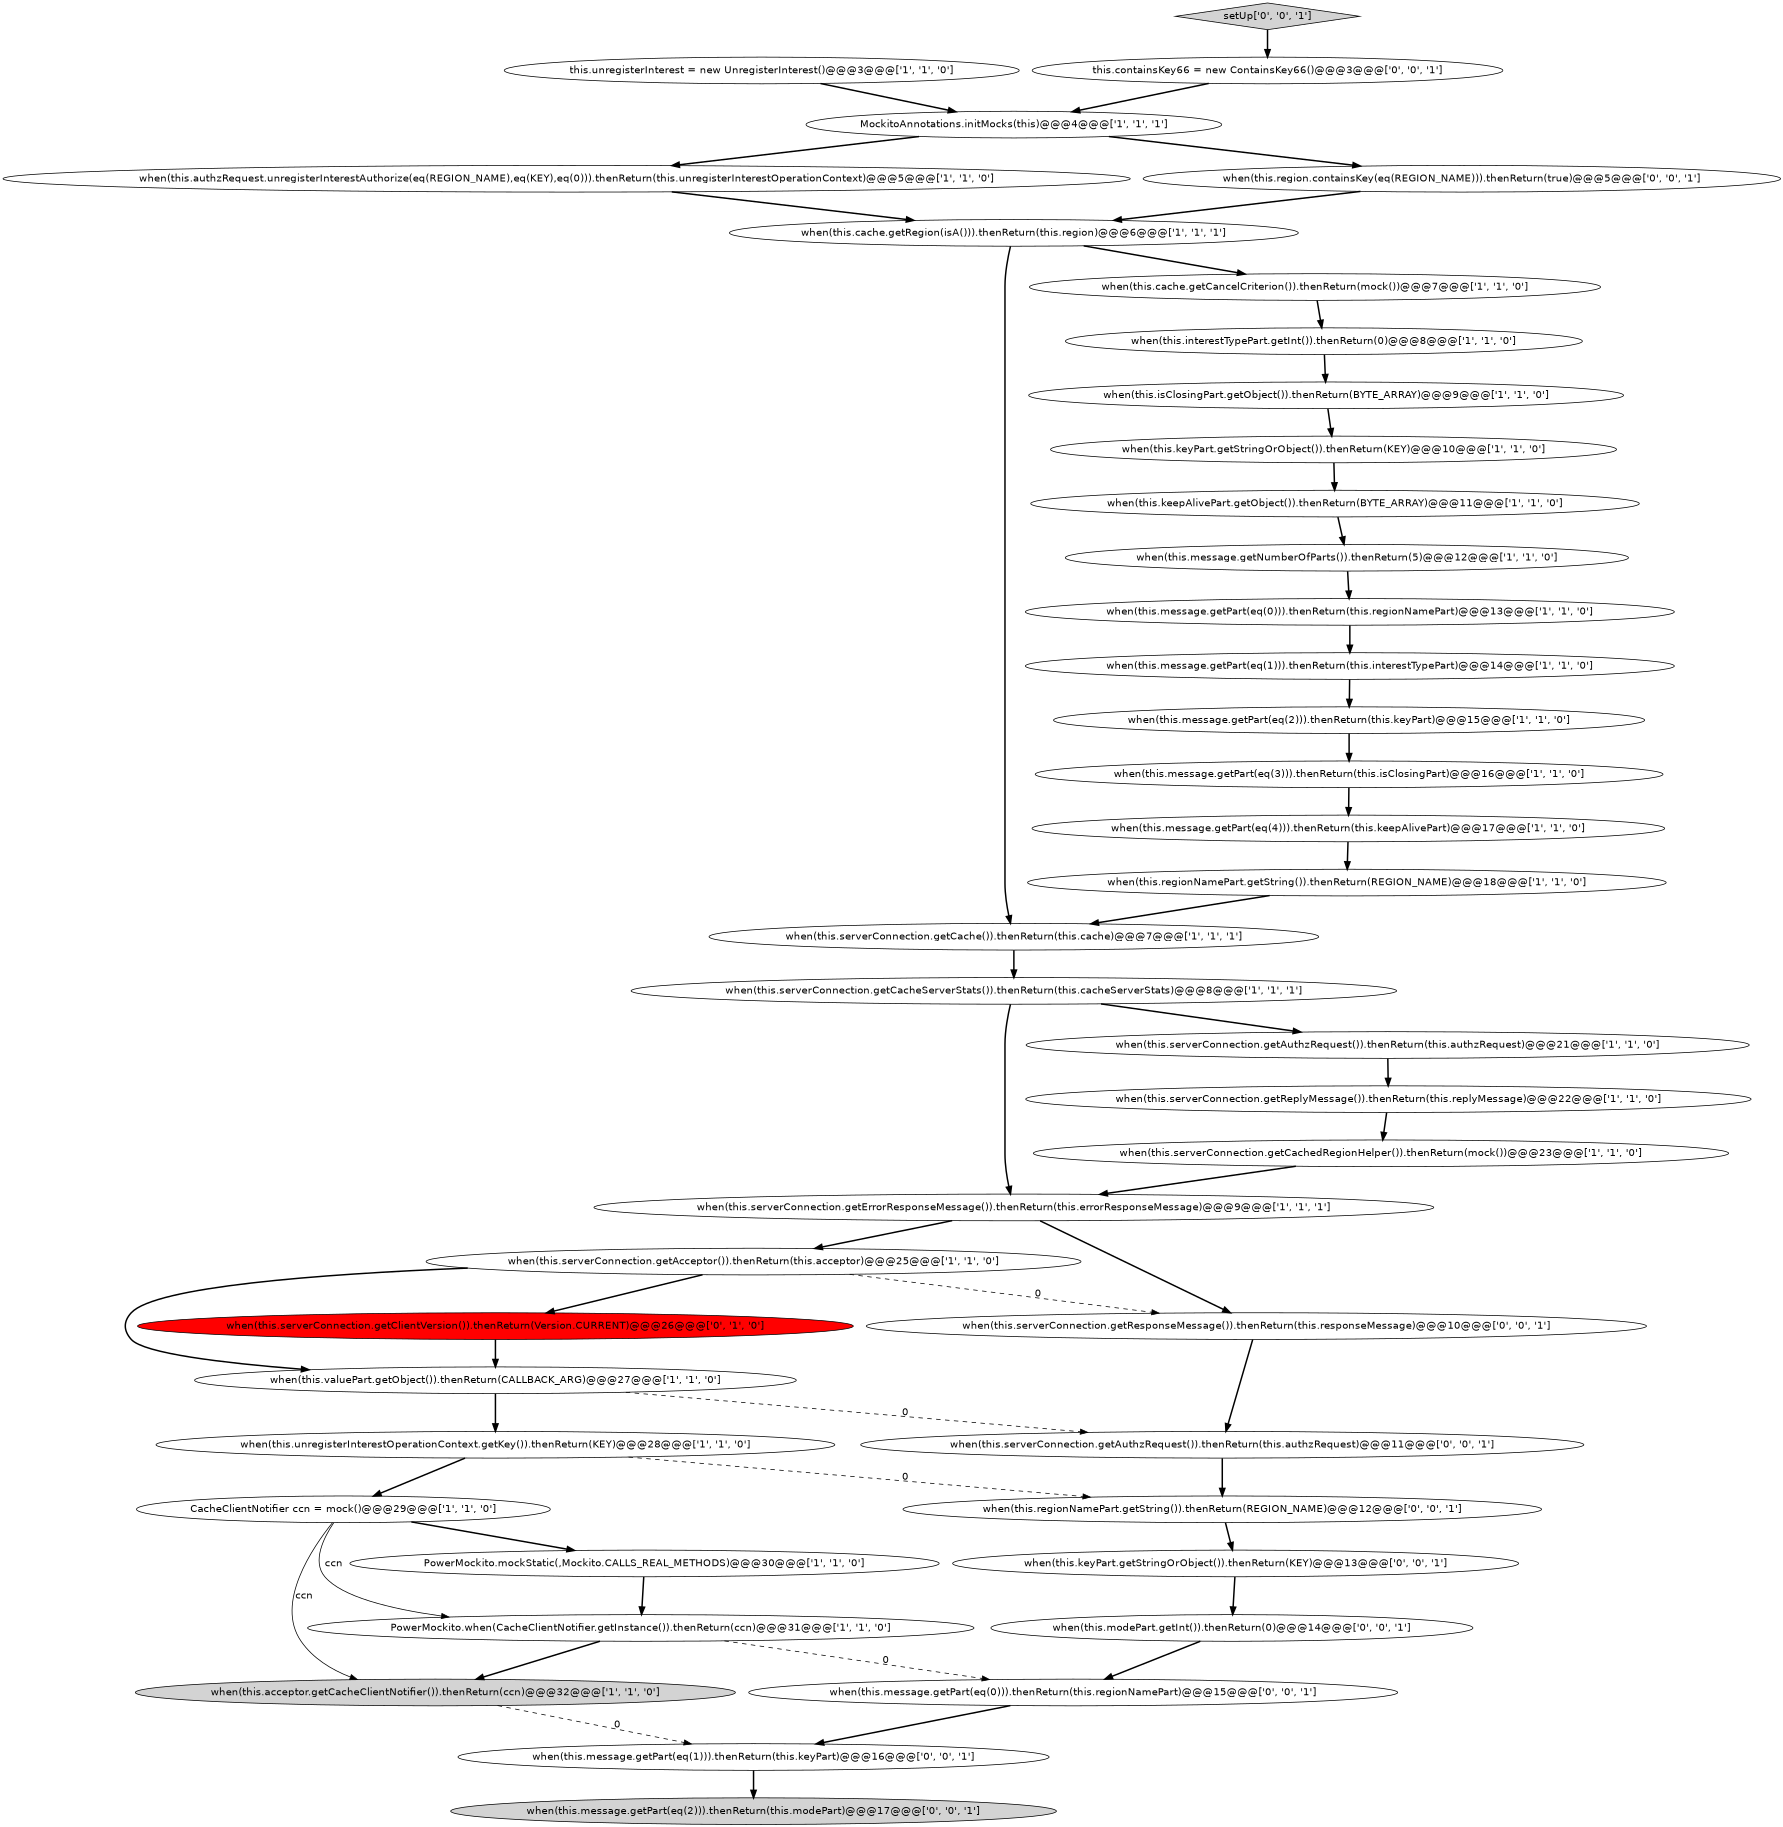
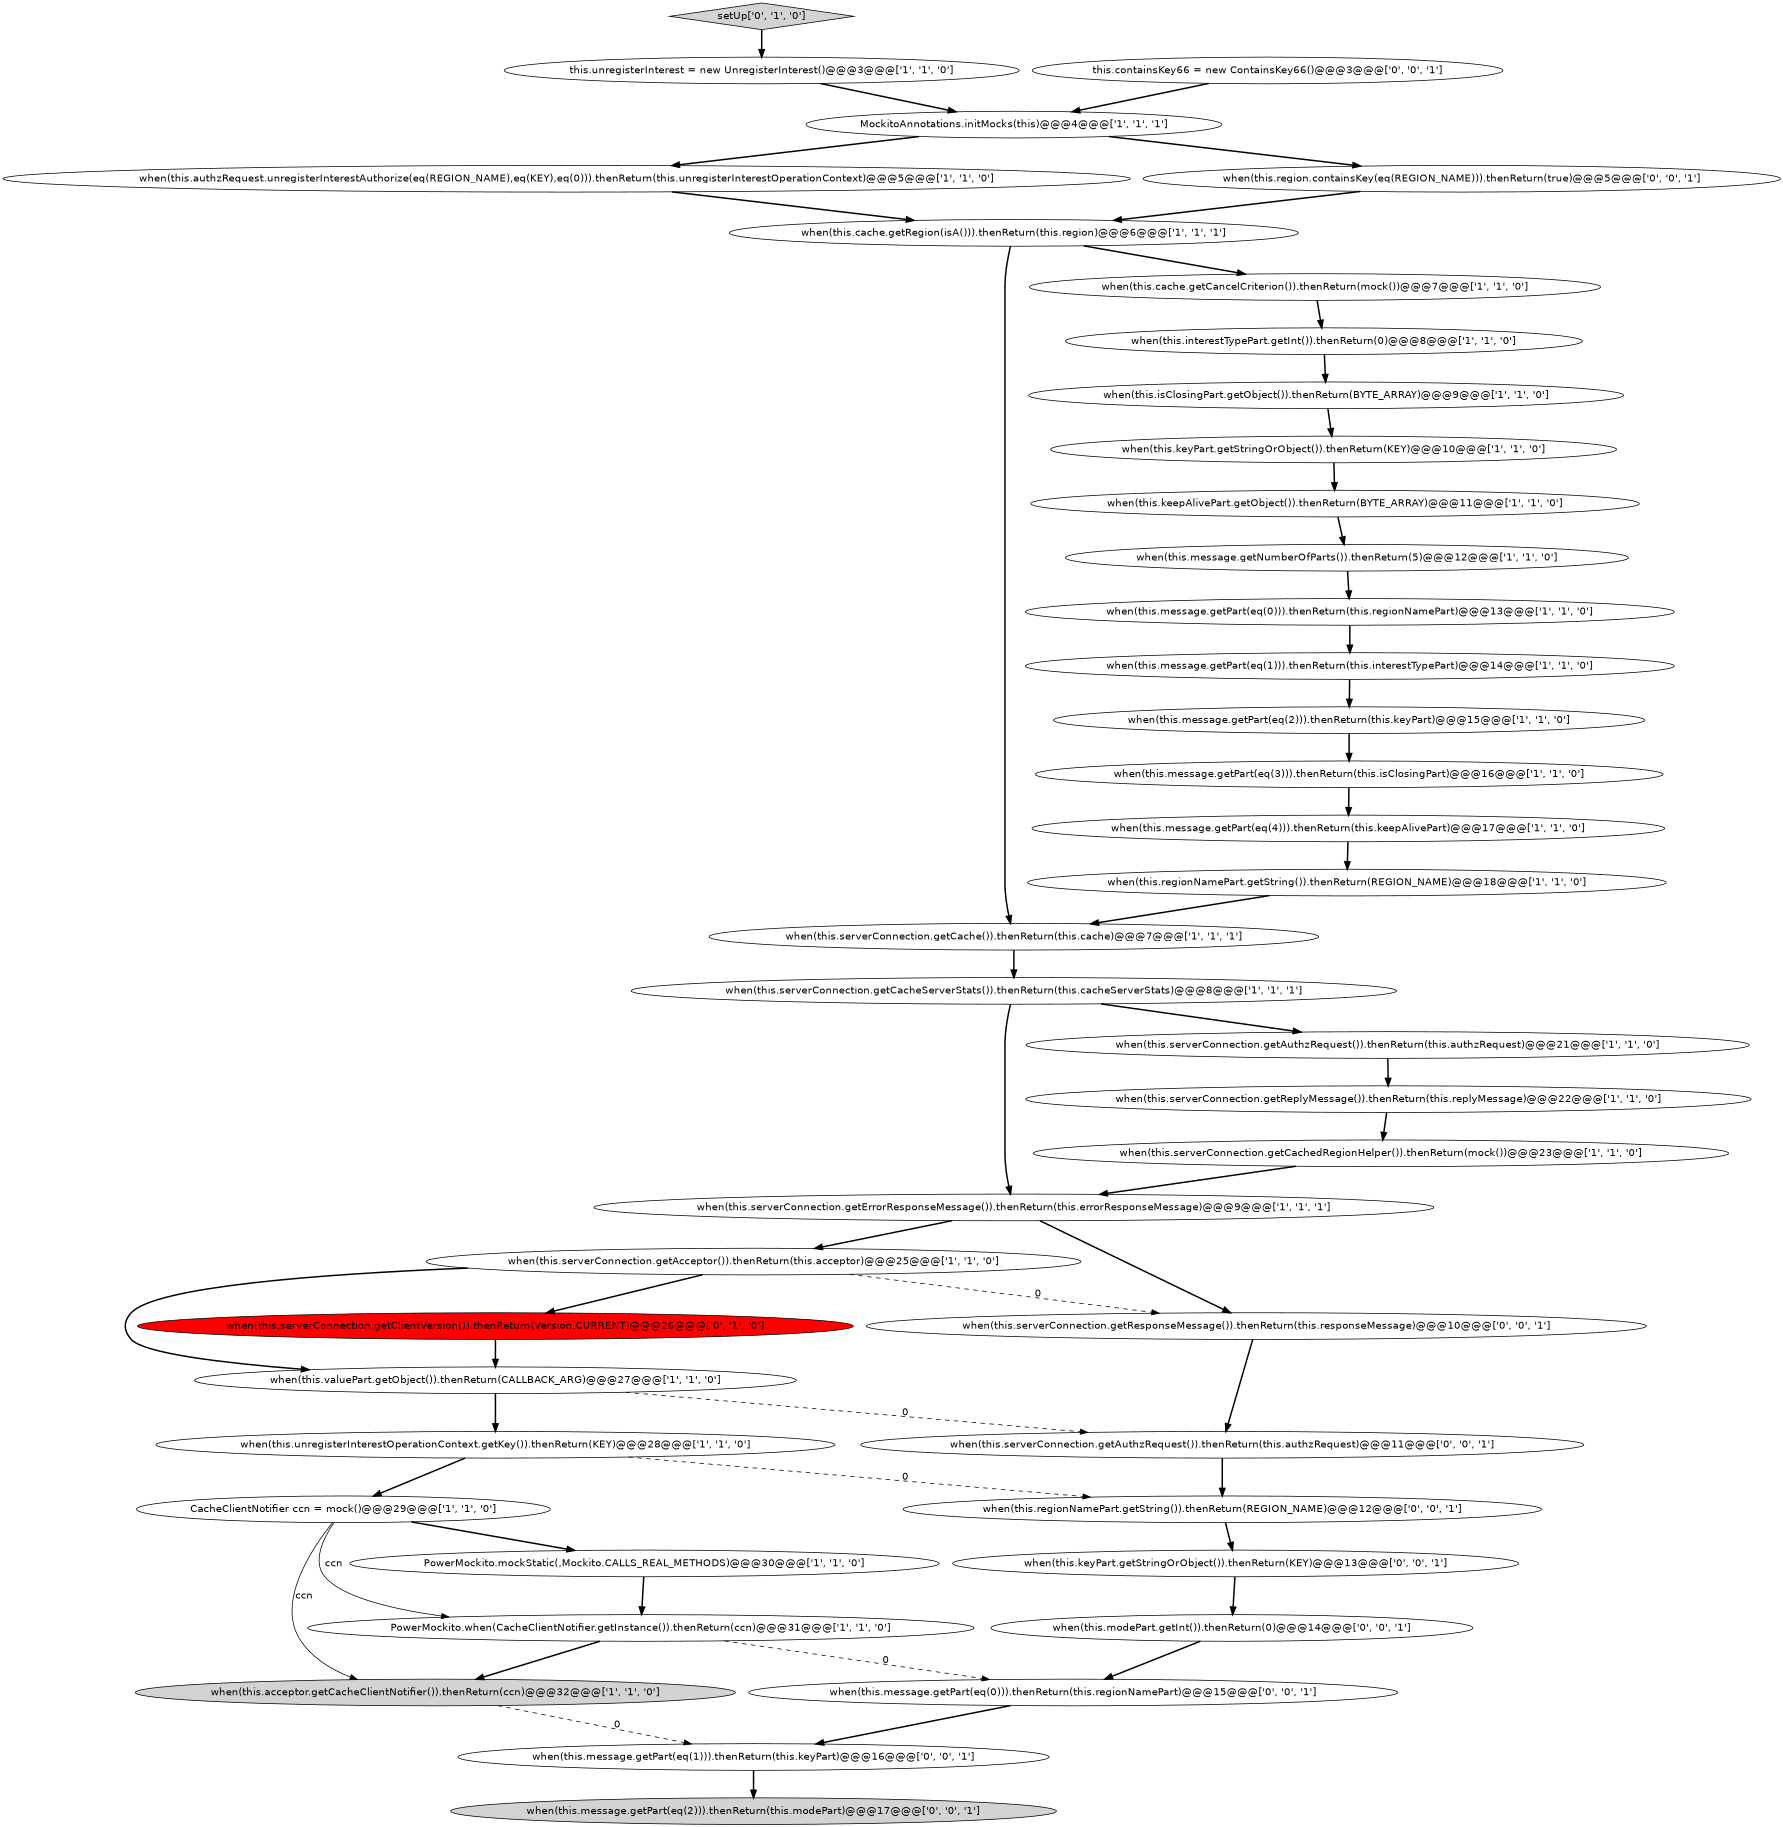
  digraph {
    fontname="DejaVu Sans"
    node [fillcolor=white fontname="DejaVu Sans" shape=ellipse style=filled]
    edge [fontname="DejaVu Sans" style=bold]
    n1 [label="this.unregisterInterest = new UnregisterInterest()@@@3@@@['1', '1', '0']"]
    n2 [label="MockitoAnnotations.initMocks(this)@@@4@@@['1', '1', '1']"]
    n3 [label="when(this.authzRequest.unregisterInterestAuthorize(eq(REGION_NAME),eq(KEY),eq(0))).thenReturn(this.unregisterInterestOperationContext)@@@5@@@['1', '1', '0']"]
    n4 [label="when(this.region.containsKey(eq(REGION_NAME))).thenReturn(true)@@@5@@@['0', '0', '1']"]
    n5 [label="when(this.cache.getRegion(isA())).thenReturn(this.region)@@@6@@@['1', '1', '1']"]
    n6 [label="when(this.cache.getCancelCriterion()).thenReturn(mock())@@@7@@@['1', '1', '0']"]
    n7 [label="when(this.serverConnection.getCache()).thenReturn(this.cache)@@@7@@@['1', '1', '1']"]
    n8 [label="when(this.interestTypePart.getInt()).thenReturn(0)@@@8@@@['1', '1', '0']"]
    n9 [label="when(this.serverConnection.getCacheServerStats()).thenReturn(this.cacheServerStats)@@@8@@@['1', '1', '1']"]
    n10 [label="when(this.message.getPart(eq(1))).thenReturn(this.interestTypePart)@@@14@@@['1', '1', '0']"]
    n11 [label="when(this.message.getPart(eq(2))).thenReturn(this.keyPart)@@@15@@@['1', '1', '0']"]
    n12 [label="when(this.message.getPart(eq(3))).thenReturn(this.isClosingPart)@@@16@@@['1', '1', '0']"]
    n13 [label="when(this.keepAlivePart.getObject()).thenReturn(BYTE_ARRAY)@@@11@@@['1', '1', '0']"]
    n14 [label="when(this.message.getNumberOfParts()).thenReturn(5)@@@12@@@['1', '1', '0']"]
    n15 [label="when(this.message.getPart(eq(0))).thenReturn(this.regionNamePart)@@@13@@@['1', '1', '0']"]
    n16 [label="when(this.serverConnection.getAuthzRequest()).thenReturn(this.authzRequest)@@@11@@@['0', '0', '1']"]
    n17 [label="when(this.regionNamePart.getString()).thenReturn(REGION_NAME)@@@12@@@['0', '0', '1']"]
    n18 [label="when(this.keyPart.getStringOrObject()).thenReturn(KEY)@@@13@@@['0', '0', '1']"]
    n19 [fillcolor=lightgray label="when(this.acceptor.getCacheClientNotifier()).thenReturn(ccn)@@@32@@@['1', '1', '0']"]
    n20 [label="when(this.message.getPart(eq(1))).thenReturn(this.keyPart)@@@16@@@['0', '0', '1']"]
    n21 [fillcolor=lightgray label="when(this.message.getPart(eq(2))).thenReturn(this.modePart)@@@17@@@['0', '0', '1']"]
    n22 [label="when(this.unregisterInterestOperationContext.getKey()).thenReturn(KEY)@@@28@@@['1', '1', '0']"]
    n23 [label="CacheClientNotifier ccn = mock()@@@29@@@['1', '1', '0']"]
    n24 [label="PowerMockito.mockStatic(,Mockito.CALLS_REAL_METHODS)@@@30@@@['1', '1', '0']"]
    n25 [label="PowerMockito.when(CacheClientNotifier.getInstance()).thenReturn(ccn)@@@31@@@['1', '1', '0']"]
    n26 [label="when(this.message.getPart(eq(4))).thenReturn(this.keepAlivePart)@@@17@@@['1', '1', '0']"]
    n27 [label="when(this.regionNamePart.getString()).thenReturn(REGION_NAME)@@@18@@@['1', '1', '0']"]
    n28 [label="when(this.serverConnection.getAcceptor()).thenReturn(this.acceptor)@@@25@@@['1', '1', '0']"]
    n29 [label="when(this.valuePart.getObject()).thenReturn(CALLBACK_ARG)@@@27@@@['1', '1', '0']"]
    n30 [label="when(this.serverConnection.getResponseMessage()).thenReturn(this.responseMessage)@@@10@@@['0', '0', '1']"]
    n31 [fillcolor=red label="when(this.serverConnection.getClientVersion()).thenReturn(Version.CURRENT)@@@26@@@['0', '1', '0']"]
    n32 [label="when(this.message.getPart(eq(0))).thenReturn(this.regionNamePart)@@@15@@@['0', '0', '1']"]
    n33 [label="when(this.isClosingPart.getObject()).thenReturn(BYTE_ARRAY)@@@9@@@['1', '1', '0']"]
    n34 [label="when(this.serverConnection.getCachedRegionHelper()).thenReturn(mock())@@@23@@@['1', '1', '0']"]
    n35 [label="when(this.serverConnection.getErrorResponseMessage()).thenReturn(this.errorResponseMessage)@@@9@@@['1', '1', '1']"]
+   n36 [fillcolor=lightgray label="setUp['0', '1', '0']" shape=diamond]
    n37 [label="when(this.modePart.getInt()).thenReturn(0)@@@14@@@['0', '0', '1']"]
    n38 [label="when(this.serverConnection.getReplyMessage()).thenReturn(this.replyMessage)@@@22@@@['1', '1', '0']"]
    n39 [label="when(this.keyPart.getStringOrObject()).thenReturn(KEY)@@@10@@@['1', '1', '0']"]
    n40 [label="when(this.serverConnection.getAuthzRequest()).thenReturn(this.authzRequest)@@@21@@@['1', '1', '0']"]
    n41 [label="this.containsKey66 = new ContainsKey66()@@@3@@@['0', '0', '1']"]
-   n42 [fillcolor=lightgray label="setUp['0', '0', '1']" shape=diamond]
    n1 -> n2
    n2 -> n3
    n2 -> n4
    n3 -> n5
    n4 -> n5
    n5 -> n6
    n5 -> n7
    n6 -> n8
    n7 -> n9
    n8 -> n33
    n9 -> n35
    n9 -> n40
    n10 -> n11
    n11 -> n12
    n12 -> n26
    n13 -> n14
    n14 -> n15
    n15 -> n10
    n16 -> n17
    n17 -> n18
    n18 -> n37
    n19 -> n20 [label=0 style=dashed]
    n20 -> n21
    n22 -> n17 [label=0 style=dashed]
    n22 -> n23
    n23 -> n19 [label=ccn style=solid]
    n23 -> n24
    n23 -> n25 [label=ccn style=solid]
    n24 -> n25
    n25 -> n19
    n25 -> n32 [label=0 style=dashed]
    n26 -> n27
    n27 -> n7
    n28 -> n29
    n28 -> n30 [label=0 style=dashed]
    n28 -> n31
    n29 -> n16 [label=0 style=dashed]
    n29 -> n22
    n30 -> n16
    n31 -> n29
    n32 -> n20
    n33 -> n39
    n34 -> n35
    n35 -> n28
    n35 -> n30
+   n36 -> n1
    n37 -> n32
    n38 -> n34
    n39 -> n13
    n40 -> n38
    n41 -> n2
-   n42 -> n41
  }
